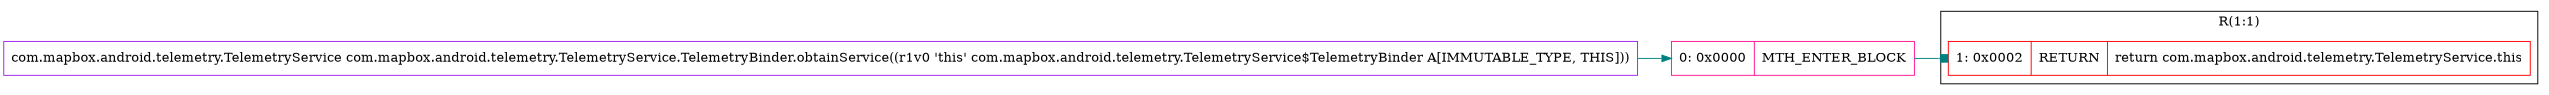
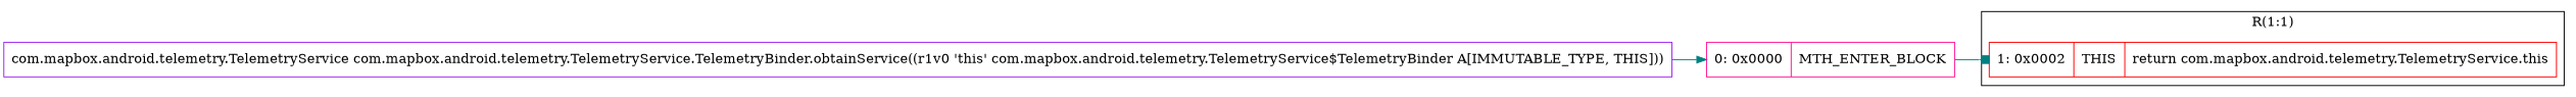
  digraph {
    rankdir=LR
    node [shape=record]
    edge [color=teal]
-   n1 [color=red label="{1\:\ 0x0002|RETURN\l|return com.mapbox.android.telemetry.TelemetryService.this\l}"]
+   n1 [color=red label="{1\:\ 0x0002|THIS\l|return com.mapbox.android.telemetry.TelemetryService.this\l}"]
    n2 [color=deeppink label="{0\:\ 0x0000|MTH_ENTER_BLOCK\l}"]
    n3 [label="{com.mapbox.android.telemetry.TelemetryService com.mapbox.android.telemetry.TelemetryService.TelemetryBinder.obtainService((r1v0 'this' com.mapbox.android.telemetry.TelemetryService$TelemetryBinder A[IMMUTABLE_TYPE, THIS])) }" color=purple]
    subgraph cluster_1 {
      label="R(1:1)"
      n1
    }
    n2 -> n1 [arrowhead=box]
    n3 -> n2 [arrowhead=normal]
  }
